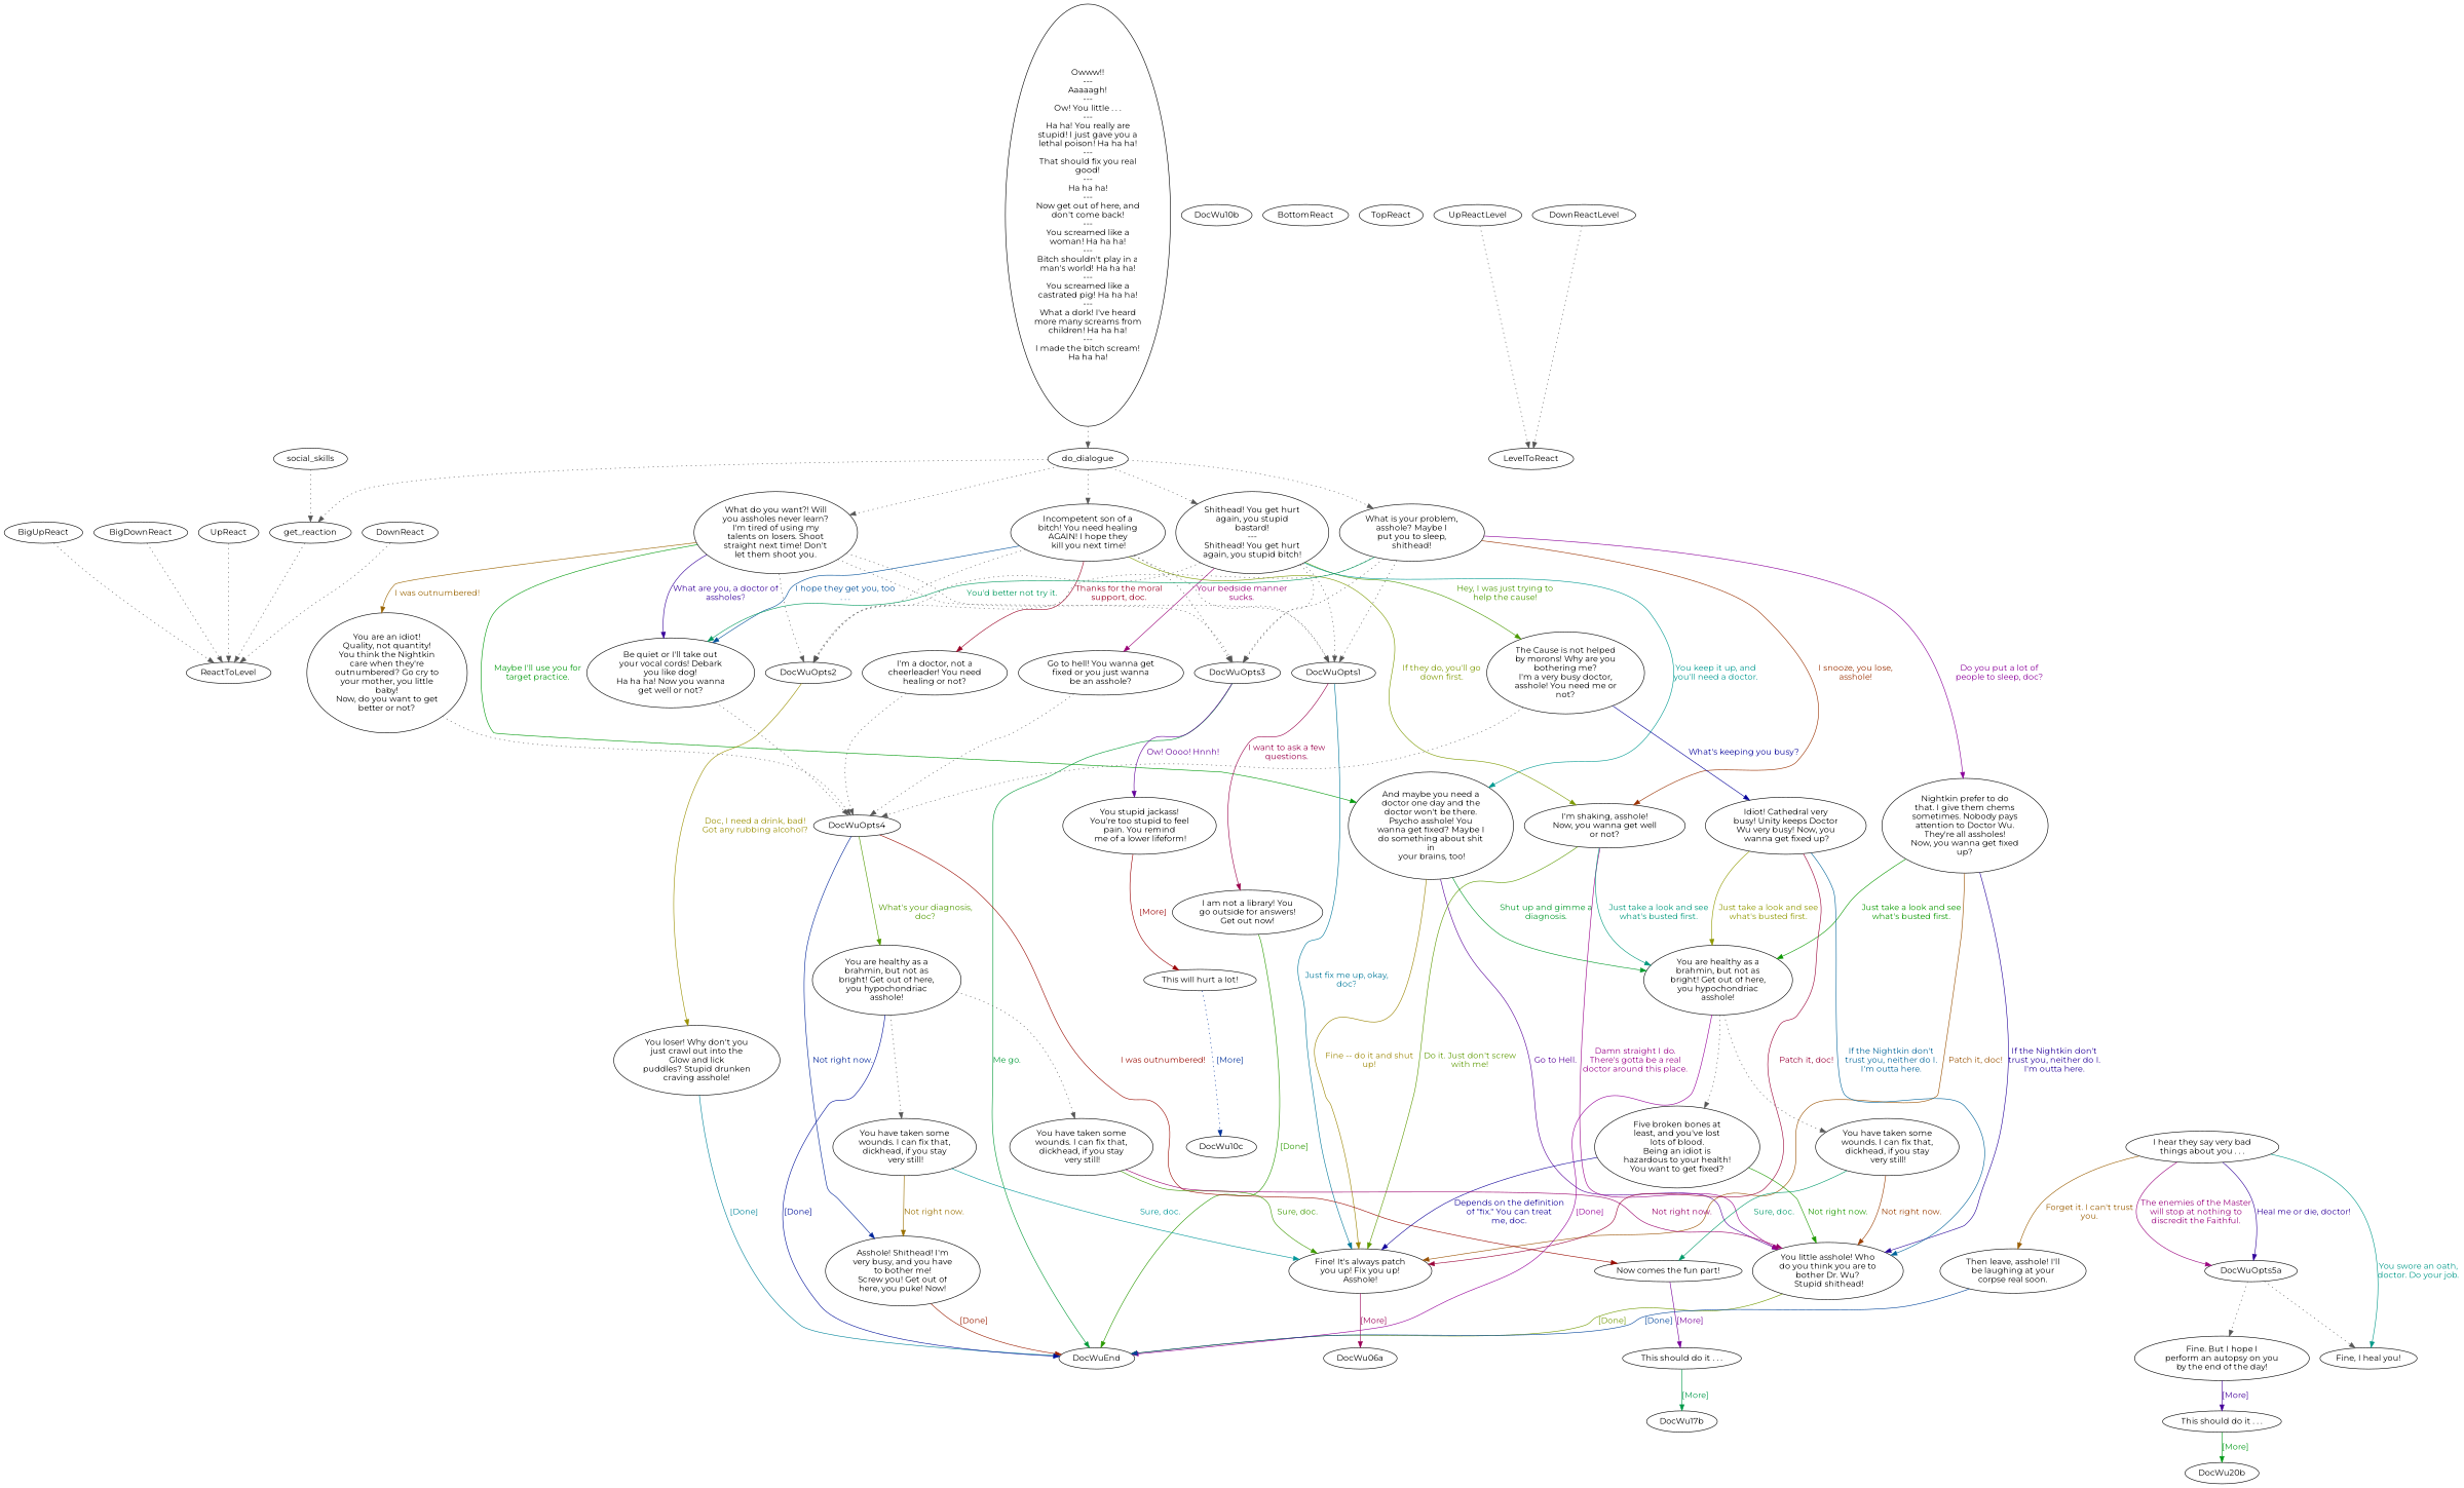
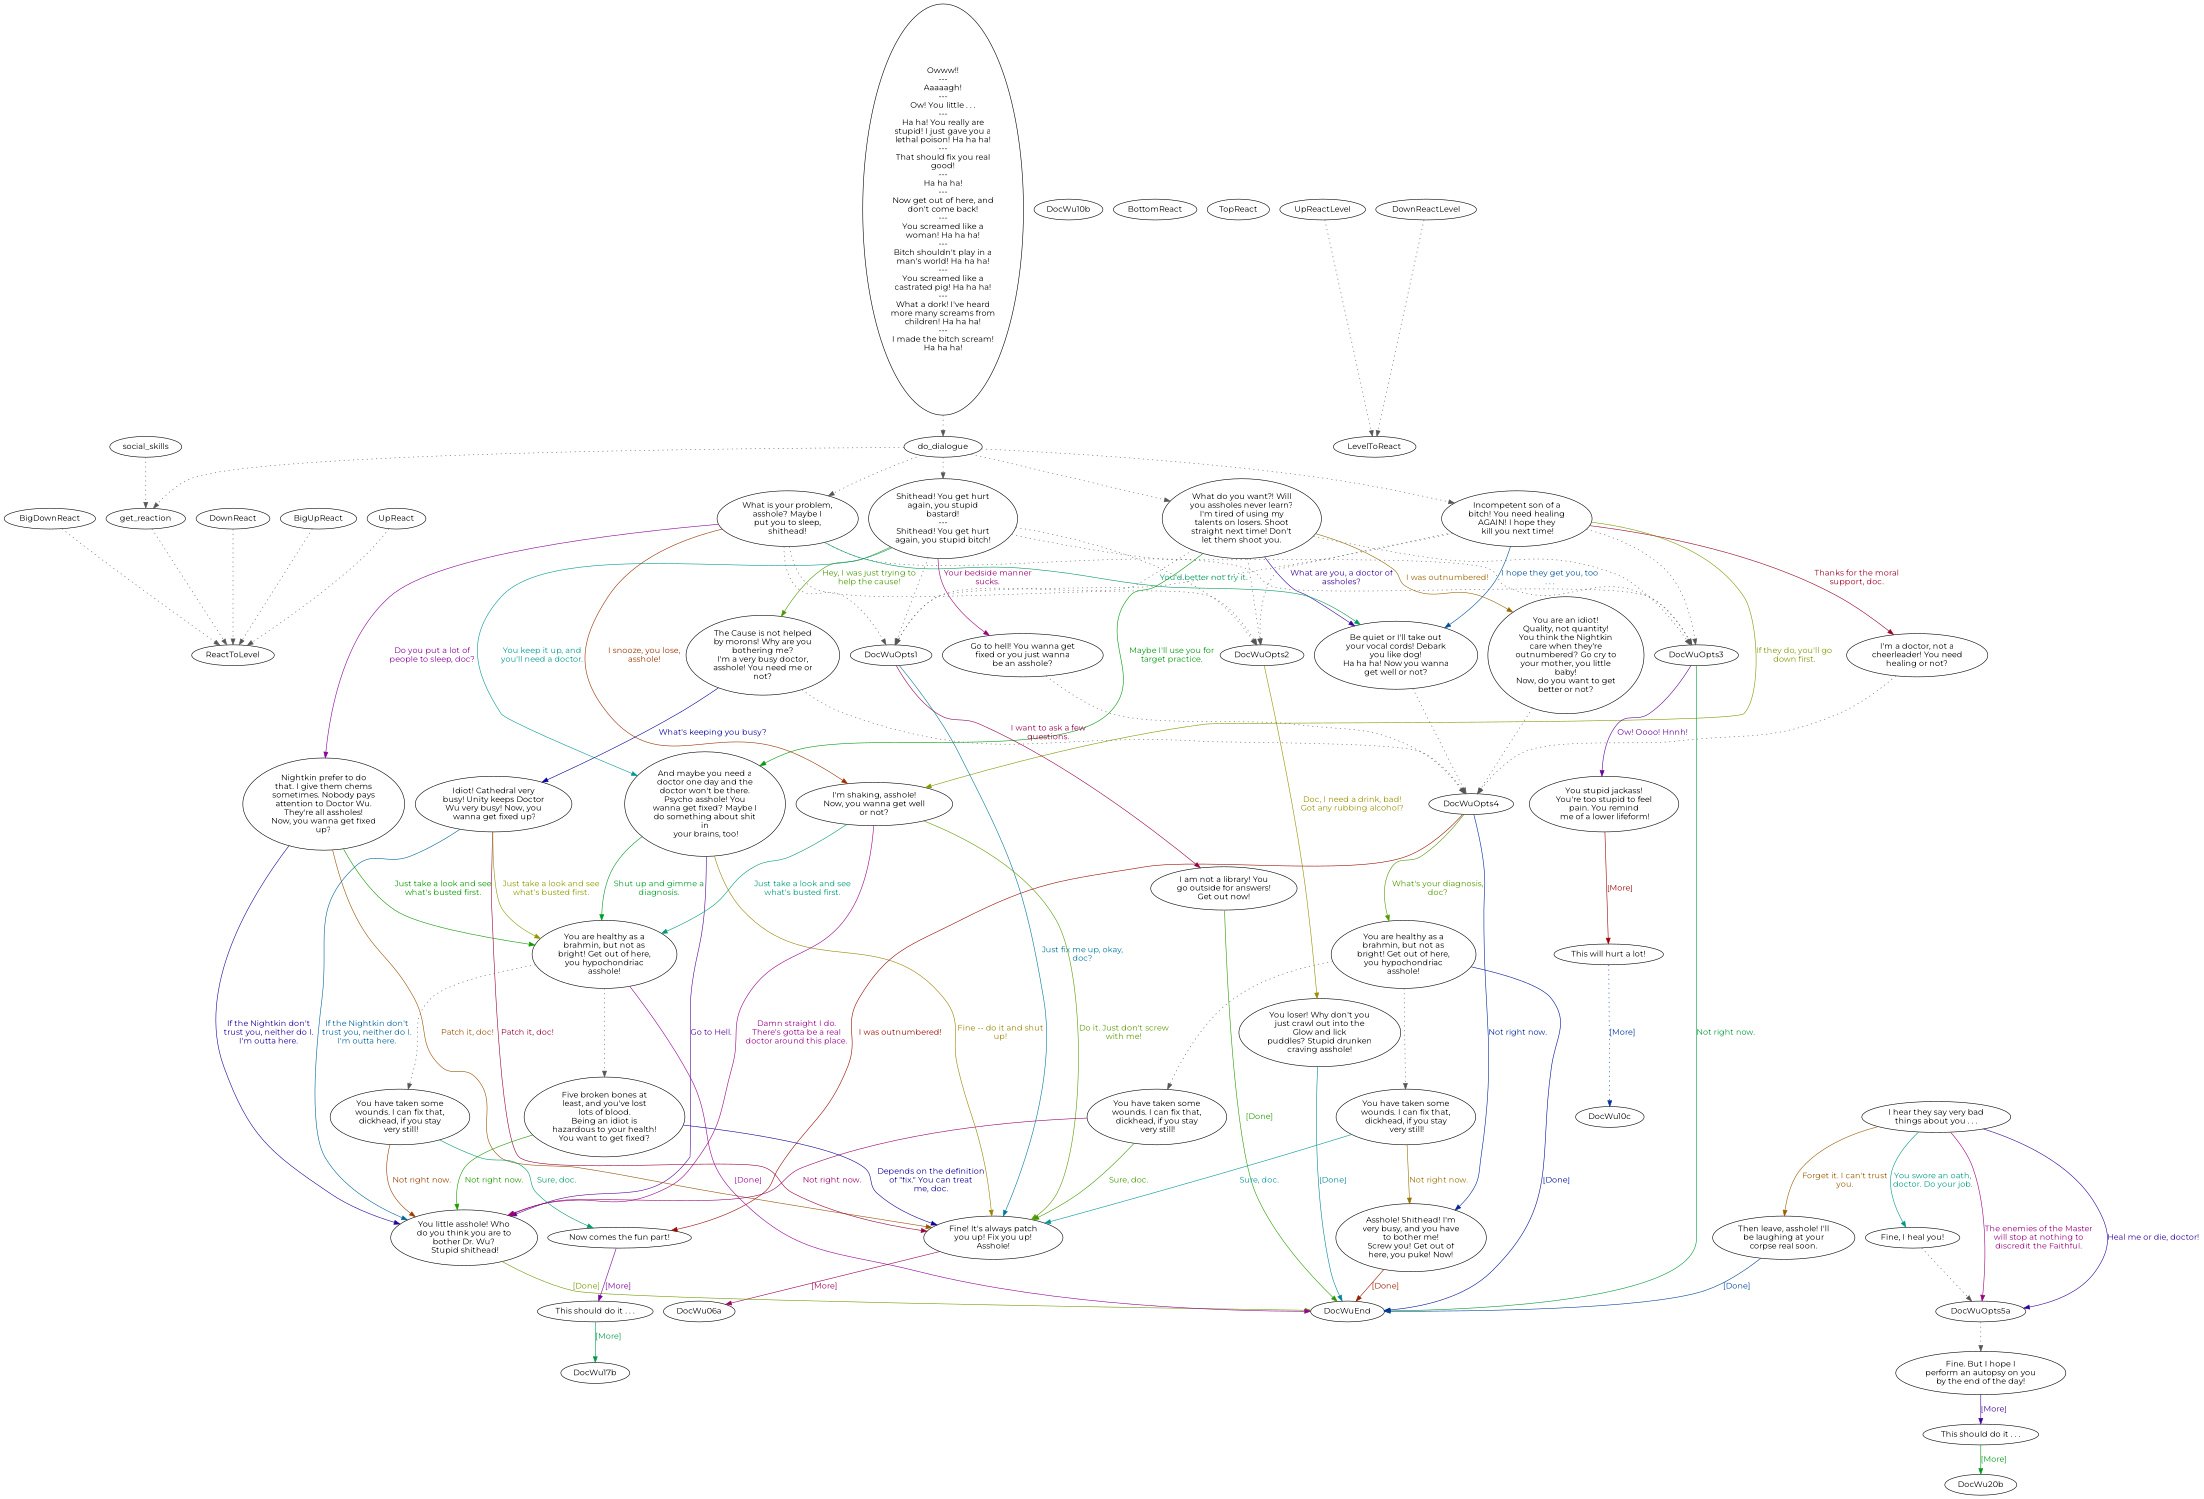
  digraph {
    fontname=Montserrat
    node [color="#000000" fillcolor="#FFFFFF" fontname=Montserrat style=filled]
    edge [color="#555555" fontname=Montserrat]
    n1 [label="Owww!!\n---\nAaaaagh!\n---\nOw! You little . . .\n---\nHa ha! You really are\nstupid! I just gave you a\nlethal poison! Ha ha ha!\n---\nThat should fix you real\ngood!\n---\nHa ha ha!\n---\nNow get out of here, and\ndon't come back!\n---\nYou screamed like a\nwoman! Ha ha ha!\n---\nBitch shouldn't play in a\nman's world! Ha ha ha!\n---\nYou screamed like a\ncastrated pig! Ha ha ha!\n---\nWhat a dork! I've heard\nmore many screams from\nchildren! Ha ha ha!\n---\nI made the bitch scream!\nHa ha ha!"]
    do_dialogue
    get_reaction
    n4 [label="Shithead! You get hurt\nagain, you stupid\nbastard!\n---\nShithead! You get hurt\nagain, you stupid bitch!"]
    n5 [label="What do you want?! Will\nyou assholes never learn?\nI'm tired of using my\ntalents on losers. Shoot\nstraight next time! Don't\nlet them shoot you."]
    n6 [label="Incompetent son of a\nbitch! You need healing\nAGAIN! I hope they\n kill you next time!"]
    n7 [label="What is your problem,\nasshole? Maybe I\nput you to sleep,\nshithead!"]
    ReactToLevel
    DocWuOpts1
    DocWuOpts2
    DocWuOpts3
    n12 [label="The Cause is not helped\nby morons! Why are you\nbothering me?\nI'm a very busy doctor,\nasshole! You need me or\nnot?"]
    n13 [label="Go to hell! You wanna get\nfixed or you just wanna\nbe an asshole?"]
    n14 [label="And maybe you need a\ndoctor one day and the\ndoctor won't be there.\nPsycho asshole! You\nwanna get fixed? Maybe I\ndo something about shit\nin\n your brains, too!"]
    n15 [label="You are an idiot!\nQuality, not quantity!\nYou think the Nightkin\ncare when they're\noutnumbered? Go cry to\nyour mother, you little\nbaby!\nNow, do you want to get\nbetter or not?"]
    n16 [label="Be quiet or I'll take out\nyour vocal cords! Debark\nyou like dog!\nHa ha ha! Now you wanna\nget well or not?"]
    n17 [label="I'm a doctor, not a\ncheerleader! You need\nhealing or not?"]
    n18 [label="I'm shaking, asshole!\nNow, you wanna get well\nor not?"]
    n19 [label="Nightkin prefer to do\nthat. I give them chems\nsometimes. Nobody pays\nattention to Doctor Wu.\nThey're all assholes!\nNow, you wanna get fixed\nup?"]
    n20 [label="I am not a library! You\ngo outside for answers!\nGet out now!"]
    n21 [label="Fine! It's always patch\nyou up! Fix you up!\nAsshole!"]
    n22 [label="You loser! Why don't you\njust crawl out into the\nGlow and lick\npuddles? Stupid drunken\ncraving asshole!"]
    DocWuEnd
    n24 [label="You stupid jackass!\nYou're too stupid to feel\npain. You remind\n me of a lower lifeform!"]
    DocWuOpts4
    n26 [label="Idiot! Cathedral very\nbusy! Unity keeps Doctor\nWu very busy! Now, you\n wanna get fixed up?"]
    n27 [label="You little asshole! Who\ndo you think you are to\nbother Dr. Wu?\n Stupid shithead!"]
    n28 [label="You are healthy as a\nbrahmin, but not as\nbright! Get out of here,\nyou hypochondriac\nasshole!"]
    social_skills
    DocWu06a
    n31 [label="This will hurt a lot!"]
    n32 [label="Now comes the fun part!"]
    n33 [label="Asshole! Shithead! I'm\nvery busy, and you have\nto bother me!\nScrew you! Get out of\nhere, you puke! Now!"]
    n34 [label="You are healthy as a\nbrahmin, but not as\nbright! Get out of here,\nyou hypochondriac\nasshole!"]
    n35 [label="You have taken some\nwounds. I can fix that,\ndickhead, if you stay\n very still!"]
    n36 [label="Five broken bones at\nleast, and you've lost\nlots of blood.\nBeing an idiot is\nhazardous to your health!\nYou want to get fixed?"]
    n37 [label="This should do it . . ."]
    n38 [label="You have taken some\nwounds. I can fix that,\ndickhead, if you stay\n very still!"]
    n39 [label="You have taken some\nwounds. I can fix that,\ndickhead, if you stay\n very still!"]
    DocWu10c
    DocWu10b
    DocWu17b
    n43 [label="Fine. But I hope I\nperform an autopsy on you\nby the end of the day!"]
    n44 [label="This should do it . . ."]
    DocWu20b
    n46 [label="Fine, I heal you!"]
    n47 [label="Then leave, asshole! I'll\nbe laughing at your\ncorpse real soon."]
    n48 [label="I hear they say very bad\nthings about you . . ."]
    DocWuOpts5a
    UpReact
    DownReact
    BottomReact
    TopReact
    BigUpReact
    BigDownReact
    UpReactLevel
    LevelToReact
    DownReactLevel
    n1 -> do_dialogue [style=dotted]
    do_dialogue -> get_reaction [style=dotted]
    do_dialogue -> n4 [style=dotted]
    do_dialogue -> n5 [style=dotted]
    do_dialogue -> n6 [style=dotted]
    do_dialogue -> n7 [style=dotted]
    get_reaction -> ReactToLevel [style=dotted]
    n4 -> DocWuOpts1 [style=dotted]
    n4 -> DocWuOpts2 [style=dotted]
    n4 -> DocWuOpts3 [style=dotted]
    n4 -> n12 [color="#499900" fontcolor="#499900" label="Hey, I was just trying to\nhelp the cause!"]
    n4 -> n13 [color="#990076" fontcolor="#990076" label="Your bedside manner\nsucks."]
    n4 -> n14 [color="#009990" fontcolor="#009990" label="You keep it up, and\nyou'll need a doctor."]
    n5 -> DocWuOpts1 [style=dotted]
    n5 -> DocWuOpts2 [style=dotted]
    n5 -> DocWuOpts3 [style=dotted]
    n5 -> n14 [color="#00990A" fontcolor="#00990A" label="Maybe I'll use you for\ntarget practice."]
    n5 -> n15 [color="#996300" fontcolor="#996300" label="I was outnumbered!"]
    n5 -> n16 [color="#360099" fontcolor="#360099" label="What are you, a doctor of\nassholes?"]
    n6 -> DocWuOpts1 [style=dotted]
    n6 -> DocWuOpts2 [style=dotted]
    n6 -> DocWuOpts3 [style=dotted]
    n6 -> n16 [color="#004F99" fontcolor="#004F99" label="I hope they get you, too\n. . ."]
    n6 -> n17 [color="#990023" fontcolor="#990023" label="Thanks for the moral\nsupport, doc."]
    n6 -> n18 [color="#7C9900" fontcolor="#7C9900" label="If they do, you'll go\ndown first."]
    n7 -> DocWuOpts1 [style=dotted]
    n7 -> DocWuOpts2 [style=dotted]
    n7 -> DocWuOpts3 [style=dotted]
    n7 -> n16 [color="#00995D" fontcolor="#00995D" label="You'd better not try it."]
    n7 -> n18 [color="#993000" fontcolor="#993000" label="I snooze, you lose,\nasshole!"]
    n7 -> n19 [color="#890099" fontcolor="#890099" label="Do you put a lot of\npeople to sleep, doc?"]
    DocWuOpts1 -> n20 [color="#99004A" fontcolor="#99004A" label="I want to ask a few\nquestions."]
    DocWuOpts1 -> n21 [color="#007799" fontcolor="#007799" label="Just fix me up, okay,\ndoc?"]
    DocWuOpts2 -> n22 [color="#998F00" fontcolor="#998F00" label="Doc, I need a drink, bad!\nGot any rubbing alcohol?"]
-   DocWuOpts3 -> DocWuEnd [color="#009936" fontcolor="#009936" label="Me go."]
+   DocWuOpts3 -> DocWuEnd [color="#009936" fontcolor="#009936" label="Not right now."]
    DocWuOpts3 -> n24 [color="#620099" fontcolor="#620099" label="Ow! Oooo! Hnnh!"]
    n12 -> DocWuOpts4 [style=dotted]
    n12 -> n26 [color="#030099" fontcolor="#030099" label="What's keeping you busy?"]
    n13 -> DocWuOpts4 [style=dotted]
    n14 -> n21 [color="#998300" fontcolor="#998300" label="Fine -- do it and shut\nup!"]
    n14 -> n27 [color="#560099" fontcolor="#560099" label="Go to Hell."]
    n14 -> n28 [color="#009929" fontcolor="#009929" label="Shut up and gimme a\ndiagnosis."]
    n15 -> DocWuOpts4 [style=dotted]
    n16 -> DocWuOpts4 [style=dotted]
    n17 -> DocWuOpts4 [style=dotted]
    n18 -> n21 [color="#5C9900" fontcolor="#5C9900" label="Do it. Just don't screw\nwith me!"]
    n18 -> n27 [color="#990089" fontcolor="#990089" label="Damn straight I do.\nThere's gotta be a real\ndoctor around this place."]
    n18 -> n28 [color="#00997C" fontcolor="#00997C" label="Just take a look and see\nwhat's busted first."]
    n19 -> n21 [color="#995000" fontcolor="#995000" label="Patch it, doc!"]
    n19 -> n27 [color="#230099" fontcolor="#230099" label="If the Nightkin don't\ntrust you, neither do I.\nI'm outta here."]
    n19 -> n28 [color="#0A9900" fontcolor="#0A9900" label="Just take a look and see\nwhat's busted first."]
    n20 -> DocWuEnd [color="#299900" fontcolor="#299900" label="[Done]"]
    n21 -> DocWu06a [color="#990056" fontcolor="#990056" label="[More]"]
    n22 -> DocWuEnd [color="#008399" fontcolor="#008399" label="[Done]"]
    n24 -> n31 [color="#990003" fontcolor="#990003" label="[More]"]
    DocWuOpts4 -> n32 [color="#990900" fontcolor="#990900" label="I was outnumbered!"]
    DocWuOpts4 -> n33 [color="#002499" fontcolor="#002499" label="Not right now."]
    DocWuOpts4 -> n34 [color="#509900" fontcolor="#509900" label="What's your diagnosis,\ndoc?"]
    n26 -> n21 [color="#990036" fontcolor="#990036" label="Patch it, doc!"]
    n26 -> n27 [color="#006399" fontcolor="#006399" label="If the Nightkin don't\ntrust you, neither do I.\nI'm outta here."]
    n26 -> n28 [color="#909900" fontcolor="#909900" label="Just take a look and see\nwhat's busted first."]
    n27 -> DocWuEnd [color="#709900" fontcolor="#709900" label="[Done]"]
    n28 -> DocWuEnd [color="#950099" fontcolor="#950099" label="[Done]"]
    n28 -> n35 [style=dotted]
    n28 -> n36 [style=dotted]
    social_skills -> get_reaction [style=dotted]
    n31 -> DocWu10c [color="#003099" fontcolor="#003099" label="[More]" style=dotted]
    n32 -> n37 [color="#760099" fontcolor="#760099" label="[More]"]
    n33 -> DocWuEnd [color="#991C00" fontcolor="#991C00" label="[Done]"]
    n34 -> DocWuEnd [color="#001099" fontcolor="#001099" label="[Done]"]
    n34 -> n38 [style=dotted]
    n34 -> n39 [style=dotted]
    n35 -> n27 [color="#993C00" fontcolor="#993C00" label="Not right now."]
    n35 -> n32 [color="#009969" fontcolor="#009969" label="Sure, doc."]
    n36 -> n21 [color="#0F0099" fontcolor="#0F0099" label="Depends on the definition\nof \"fix.\" You can treat\nme, doc."]
    n36 -> n27 [color="#1D9900" fontcolor="#1D9900" label="Not right now."]
    n37 -> DocWu17b [color="#009949" fontcolor="#009949" label="[More]"]
    n38 -> n21 [color="#3D9900" fontcolor="#3D9900" label="Sure, doc."]
    n38 -> n27 [color="#99006A" fontcolor="#99006A" label="Not right now."]
    n39 -> n21 [color="#009699" fontcolor="#009699" label="Sure, doc."]
    n39 -> n33 [color="#996F00" fontcolor="#996F00" label="Not right now."]
    n43 -> n44 [color="#430099" fontcolor="#430099" label="[More]"]
    n44 -> DocWu20b [color="#009916" fontcolor="#009916" label="[More]"]
    n47 -> DocWuEnd [color="#004399" fontcolor="#004399" label="[Done]"]
    n48 -> n46 [color="#009988" fontcolor="#009988" label="You swore an oath,\ndoctor. Do your job."]
    n48 -> n47 [color="#995C00" fontcolor="#995C00" label="Forget it. I can't trust\nyou."]
    n48 -> DocWuOpts5a [color="#99007D" fontcolor="#99007D" label="The enemies of the Master\nwill stop at nothing to\ndiscredit the Faithful."]
    n48 -> DocWuOpts5a [color="#2F0099" fontcolor="#2F0099" label="Heal me or die, doctor!"]
    DocWuOpts5a -> n43 [style=dotted]
-   DocWuOpts5a -> n46 [style=dotted]
+   n46 -> DocWuOpts5a [style=dotted]
    UpReact -> ReactToLevel [style=dotted]
    DownReact -> ReactToLevel [style=dotted]
    BigUpReact -> ReactToLevel [style=dotted]
    BigDownReact -> ReactToLevel [style=dotted]
    UpReactLevel -> LevelToReact [style=dotted]
    DownReactLevel -> LevelToReact [style=dotted]
  }
